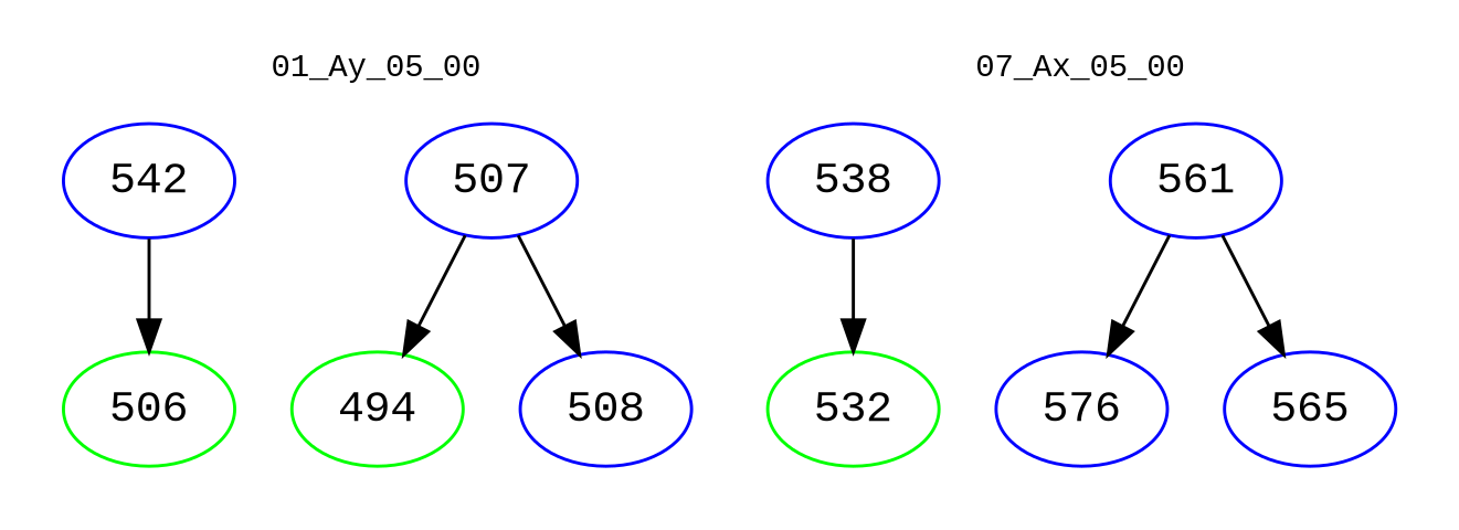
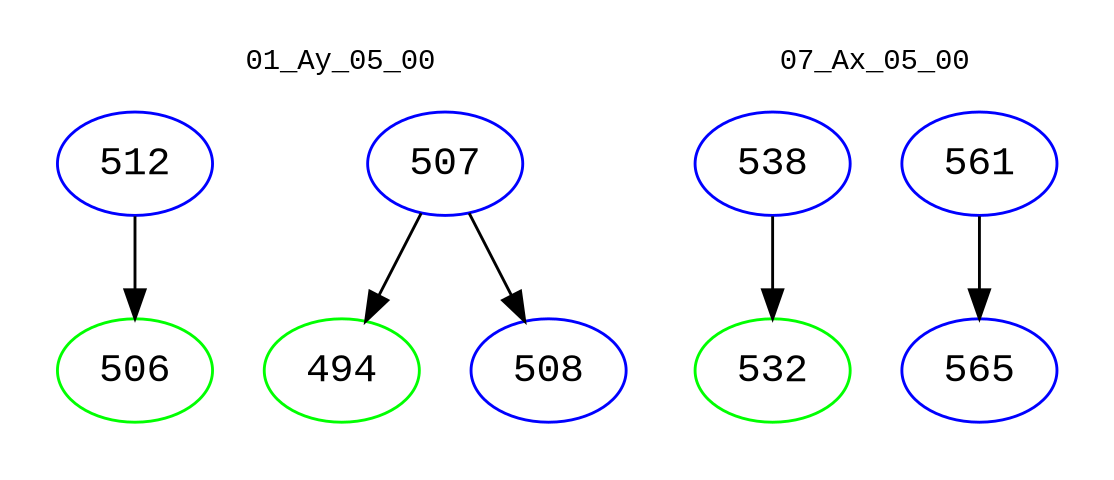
  digraph {
    fontname="Liberation Mono"
    node [color=blue fontname="Liberation Mono"]
    edge [color=black fontname="Liberation Mono"]
    n1 [label=507]
    n2 [color=green label=494]
-   n3 [label=542]
+   n3 [label=512]
    n4 [label=508]
    n5 [color=green label=506]
    n6 [label=561]
    n7 [label=538]
-   n8 [label=576]
    n9 [label=565]
    n10 [color=green label=532]
    subgraph cluster_1 {
      color=white
      fontsize=10
      label="01_Ay_05_00"
      n1
      n2
      n3
      n4
      n5
    }
    subgraph cluster_2 {
      color=white
      fontsize=10
      label="07_Ax_05_00"
      n6
      n7
-     n8
      n9
      n10
    }
    n1 -> n2
    n1 -> n4
    n3 -> n5
-   n6 -> n8
    n6 -> n9
    n7 -> n10
  }
